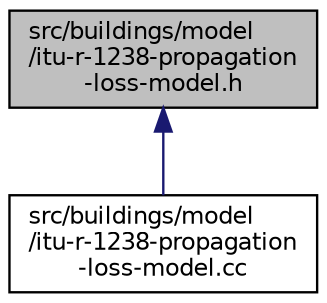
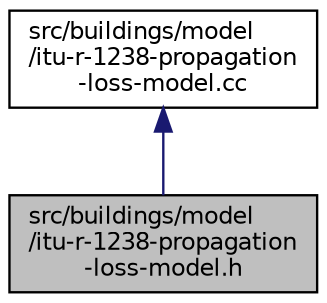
  digraph {
    node [color=black fontname=Helvetica fontsize=10 shape=record style=filled]
    n1 [fillcolor=grey75 fontcolor=black height=0.2 label="src/buildings/model\l/itu-r-1238-propagation\l-loss-model.h" width=0.4]
    n2 [fillcolor=white height=0.2 label="src/buildings/model\l/itu-r-1238-propagation\l-loss-model.cc" width=0.4]
-   n1 -> n2 [color=midnightblue dir=back fontname=Helvetica fontsize=10 labelfontname=Helvetica labelfontsize=10 style=solid]
+   n2 -> n1 [color=midnightblue dir=back fontname=Helvetica fontsize=10 labelfontname=Helvetica labelfontsize=10 style=solid]
  }
